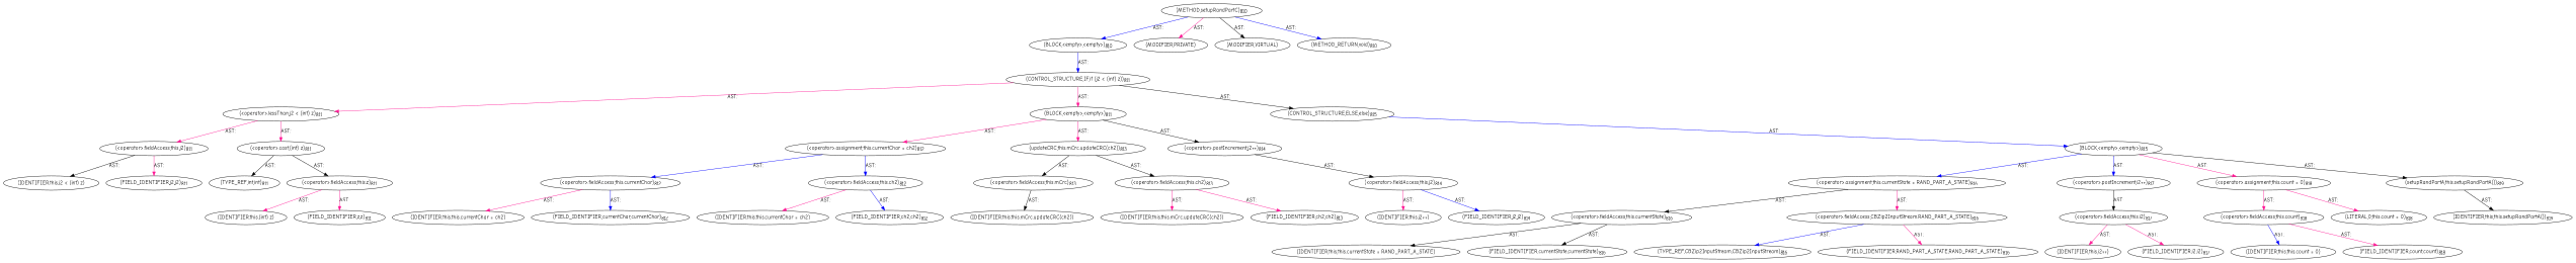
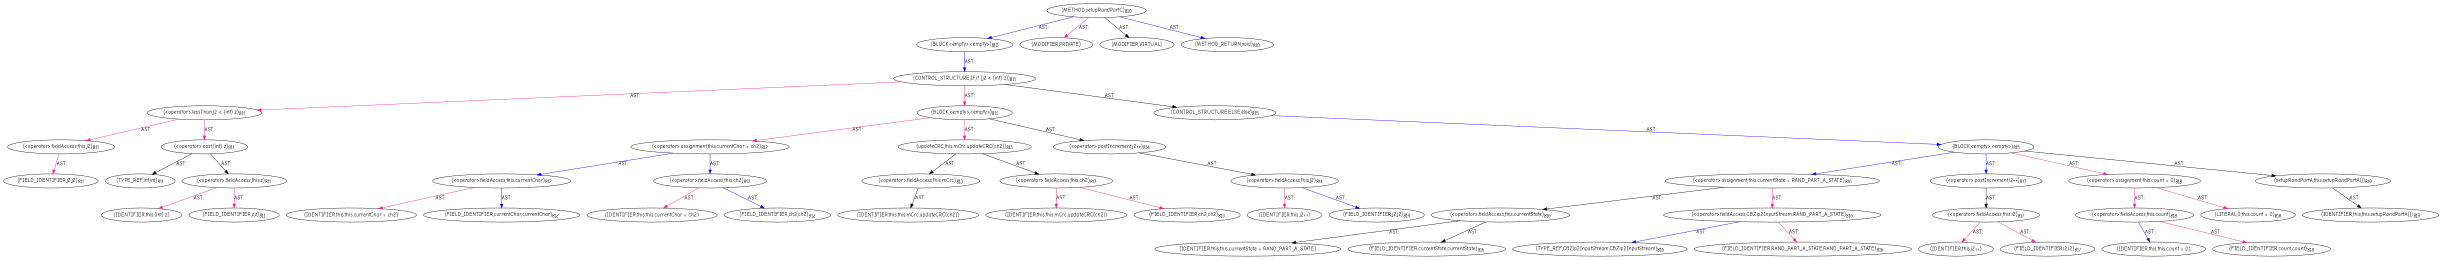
  digraph {
    fontname="Comic Neue"
    node [fontname="Comic Neue"]
    edge [color=deeppink fontname="Comic Neue"]
    n1 [label=<(METHOD,setupRandPartC)<SUB>810</SUB>>]
    n2 [label=<(BLOCK,&lt;empty&gt;,&lt;empty&gt;)<SUB>810</SUB>>]
    n3 [label=<(MODIFIER,PRIVATE)>]
    n4 [label=<(MODIFIER,VIRTUAL)>]
    n5 [label=<(METHOD_RETURN,void)<SUB>810</SUB>>]
    n6 [label=<(CONTROL_STRUCTURE,IF,if (j2 &lt; (int) z))<SUB>811</SUB>>]
    n7 [label=<(&lt;operator&gt;.lessThan,j2 &lt; (int) z)<SUB>811</SUB>>]
    n8 [label=<(BLOCK,&lt;empty&gt;,&lt;empty&gt;)<SUB>811</SUB>>]
    n9 [label=<(CONTROL_STRUCTURE,ELSE,else)<SUB>815</SUB>>]
    n10 [label=<(&lt;operator&gt;.fieldAccess,this.j2)<SUB>811</SUB>>]
    n11 [label=<(&lt;operator&gt;.cast,(int) z)<SUB>811</SUB>>]
    n12 [label=<(&lt;operator&gt;.assignment,this.currentChar = ch2)<SUB>812</SUB>>]
    n13 [label=<(updateCRC,this.mCrc.updateCRC(ch2))<SUB>813</SUB>>]
    n14 [label=<(&lt;operator&gt;.postIncrement,j2++)<SUB>814</SUB>>]
    n15 [label=<(BLOCK,&lt;empty&gt;,&lt;empty&gt;)<SUB>815</SUB>>]
-   n16 [label=<(IDENTIFIER,this,j2 &lt; (int) z)>]
    n17 [label=<(FIELD_IDENTIFIER,j2,j2)<SUB>811</SUB>>]
    n18 [label=<(TYPE_REF,int,int)<SUB>811</SUB>>]
    n19 [label=<(&lt;operator&gt;.fieldAccess,this.z)<SUB>811</SUB>>]
    n20 [label=<(IDENTIFIER,this,(int) z)>]
    n21 [label=<(FIELD_IDENTIFIER,z,z)<SUB>811</SUB>>]
    n22 [label=<(&lt;operator&gt;.fieldAccess,this.currentChar)<SUB>812</SUB>>]
    n23 [label=<(&lt;operator&gt;.fieldAccess,this.ch2)<SUB>812</SUB>>]
    n24 [label=<(&lt;operator&gt;.fieldAccess,this.mCrc)<SUB>813</SUB>>]
    n25 [label=<(&lt;operator&gt;.fieldAccess,this.ch2)<SUB>813</SUB>>]
    n26 [label=<(&lt;operator&gt;.fieldAccess,this.j2)<SUB>814</SUB>>]
    n27 [label=<(IDENTIFIER,this,this.currentChar = ch2)>]
    n28 [label=<(FIELD_IDENTIFIER,currentChar,currentChar)<SUB>812</SUB>>]
    n29 [label=<(IDENTIFIER,this,this.currentChar = ch2)>]
    n30 [label=<(FIELD_IDENTIFIER,ch2,ch2)<SUB>812</SUB>>]
    n31 [label=<(IDENTIFIER,this,this.mCrc.updateCRC(ch2))>]
    n32 [label=<(IDENTIFIER,this,this.mCrc.updateCRC(ch2))>]
    n33 [label=<(FIELD_IDENTIFIER,ch2,ch2)<SUB>813</SUB>>]
    n34 [label=<(IDENTIFIER,this,j2++)>]
    n35 [label=<(FIELD_IDENTIFIER,j2,j2)<SUB>814</SUB>>]
    n36 [label=<(&lt;operator&gt;.assignment,this.currentState = RAND_PART_A_STATE)<SUB>816</SUB>>]
    n37 [label=<(&lt;operator&gt;.postIncrement,i2++)<SUB>817</SUB>>]
    n38 [label=<(&lt;operator&gt;.assignment,this.count = 0)<SUB>818</SUB>>]
    n39 [label=<(setupRandPartA,this.setupRandPartA())<SUB>819</SUB>>]
    n40 [label=<(&lt;operator&gt;.fieldAccess,this.currentState)<SUB>816</SUB>>]
    n41 [label=<(&lt;operator&gt;.fieldAccess,CBZip2InputStream.RAND_PART_A_STATE)<SUB>816</SUB>>]
    n42 [label=<(&lt;operator&gt;.fieldAccess,this.i2)<SUB>817</SUB>>]
    n43 [label=<(&lt;operator&gt;.fieldAccess,this.count)<SUB>818</SUB>>]
    n44 [label=<(LITERAL,0,this.count = 0)<SUB>818</SUB>>]
    n45 [label=<(IDENTIFIER,this,this.setupRandPartA())<SUB>819</SUB>>]
    n46 [label=<(IDENTIFIER,this,this.currentState = RAND_PART_A_STATE)>]
    n47 [label=<(FIELD_IDENTIFIER,currentState,currentState)<SUB>816</SUB>>]
    n48 [label=<(TYPE_REF,CBZip2InputStream,CBZip2InputStream)<SUB>816</SUB>>]
    n49 [label=<(FIELD_IDENTIFIER,RAND_PART_A_STATE,RAND_PART_A_STATE)<SUB>816</SUB>>]
    n50 [label=<(IDENTIFIER,this,i2++)>]
    n51 [label=<(FIELD_IDENTIFIER,i2,i2)<SUB>817</SUB>>]
    n52 [label=<(IDENTIFIER,this,this.count = 0)>]
    n53 [label=<(FIELD_IDENTIFIER,count,count)<SUB>818</SUB>>]
    n1 -> n2 [color=blue label="AST: "]
    n1 -> n3 [label="AST: "]
    n1 -> n4 [color=black label="AST: "]
    n1 -> n5 [color=blue label="AST: "]
    n2 -> n6 [color=blue label="AST: "]
    n6 -> n7 [label="AST: "]
    n6 -> n8 [label="AST: "]
    n6 -> n9 [color=black label="AST: "]
    n7 -> n10 [label="AST: "]
    n7 -> n11 [label="AST: "]
    n8 -> n12 [label="AST: "]
    n8 -> n13 [label="AST: "]
    n8 -> n14 [color=black label="AST: "]
    n9 -> n15 [color=blue label="AST: "]
-   n10 -> n16 [color=black label="AST: "]
    n10 -> n17 [label="AST: "]
    n11 -> n18 [color=black label="AST: "]
    n11 -> n19 [color=black label="AST: "]
    n12 -> n22 [color=blue label="AST: "]
    n12 -> n23 [color=blue label="AST: "]
    n13 -> n24 [color=black label="AST: "]
    n13 -> n25 [color=black label="AST: "]
    n14 -> n26 [color=black label="AST: "]
    n15 -> n36 [color=blue label="AST: "]
    n15 -> n37 [color=blue label="AST: "]
    n15 -> n38 [label="AST: "]
    n15 -> n39 [color=black label="AST: "]
    n19 -> n20 [label="AST: "]
    n19 -> n21 [label="AST: "]
    n22 -> n27 [label="AST: "]
    n22 -> n28 [color=blue label="AST: "]
    n23 -> n29 [label="AST: "]
    n23 -> n30 [color=blue label="AST: "]
    n24 -> n31 [color=black label="AST: "]
    n25 -> n32 [label="AST: "]
    n25 -> n33 [label="AST: "]
    n26 -> n34 [label="AST: "]
    n26 -> n35 [color=blue label="AST: "]
    n36 -> n40 [color=black label="AST: "]
    n36 -> n41 [label="AST: "]
    n37 -> n42 [color=black label="AST: "]
    n38 -> n43 [label="AST: "]
    n38 -> n44 [label="AST: "]
    n39 -> n45 [color=black label="AST: "]
    n40 -> n46 [color=black label="AST: "]
    n40 -> n47 [color=black label="AST: "]
    n41 -> n48 [color=blue label="AST: "]
    n41 -> n49 [label="AST: "]
    n42 -> n50 [label="AST: "]
    n42 -> n51 [label="AST: "]
    n43 -> n52 [color=blue label="AST: "]
    n43 -> n53 [label="AST: "]
  }
